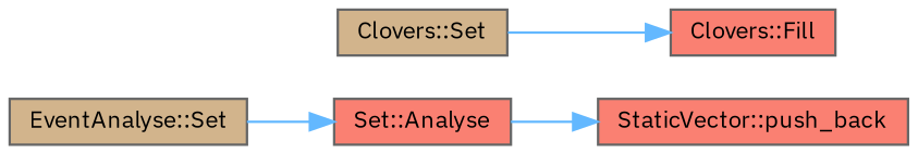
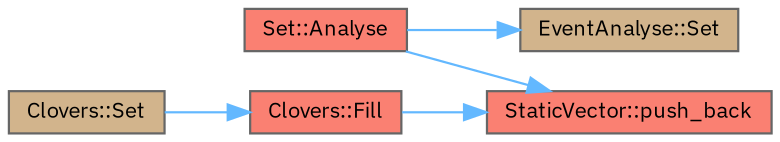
  digraph {
    fontname="IBM Plex Sans"
    rankdir=RL
    node [color=grey40 fillcolor=salmon fontname="IBM Plex Sans" fontsize=10 shape=box style=filled]
    edge [color=steelblue1 dir=back fontname="IBM Plex Sans" fontsize=10 labelfontname=Helvetica labelfontsize=10 style=solid]
    n1 [color=gray40 fontcolor=black height=0.2 label="StaticVector::push_back" width=0.4]
    n2 [height=0.2 label="Set::Analyse" width=0.4]
    n3 [height=0.2 label="Clovers::Fill" width=0.4]
    n4 [fillcolor=tan height=0.2 label="EventAnalyse::Set" width=0.4]
    n5 [fillcolor=tan height=0.2 label="Clovers::Set" width=0.4]
    n1 -> n2
-   n2 -> n4
+   n1 -> n3
+   n4 -> n2
    n3 -> n5
  }
